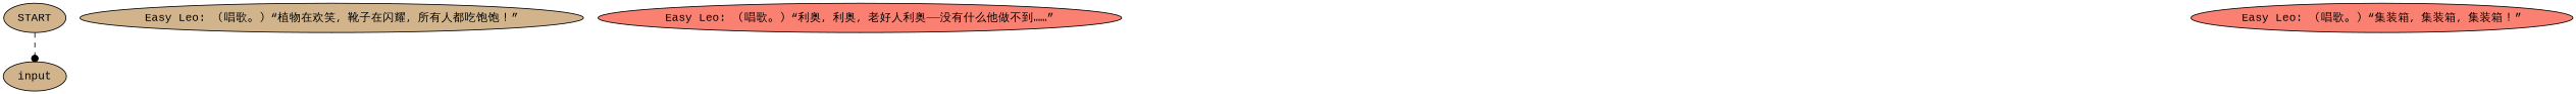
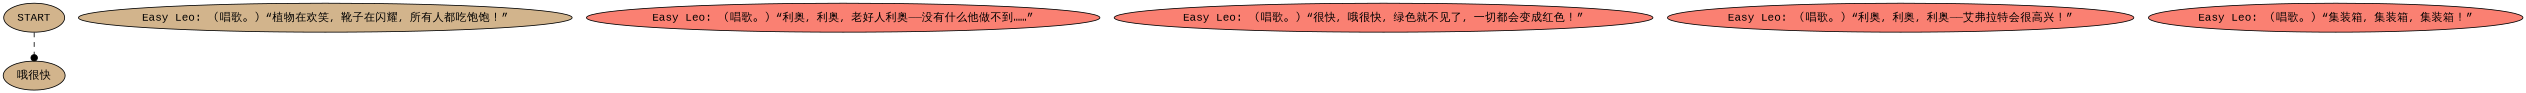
  digraph {
    fontname="Liberation Mono"
    node [style=filled fillcolor=salmon fontname="Liberation Mono"]
    n1 [label=START fillcolor=tan]
-   n2 [label=input fillcolor=tan]
+   n2 [label="哦很快" fillcolor=tan]
    n3 [label="Easy Leo: （唱歌。）“植物在欢笑，靴子在闪耀，所有人都吃饱饱！”" fillcolor=tan]
    n4 [label="Easy Leo: （唱歌。）“利奥，利奥，老好人利奥——没有什么他做不到……”"]
+   n5 [label="Easy Leo: （唱歌。）“很快，哦很快，绿色就不见了，一切都会变成红色！”"]
+   n6 [label="Easy Leo: （唱歌。）“利奥，利奥，利奥——艾弗拉特会很高兴！”"]
    n7 [label="Easy Leo: （唱歌。）“集装箱，集装箱，集装箱！”"]
    n1 -> n2 [style=dashed arrowhead=dot fontname="Liberation Mono"]
  }
